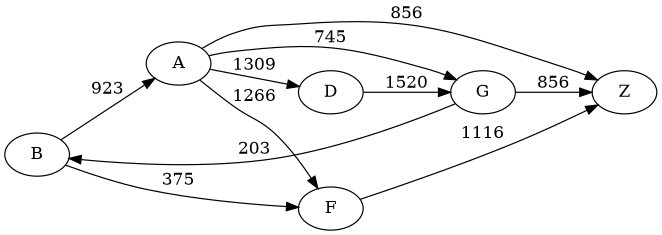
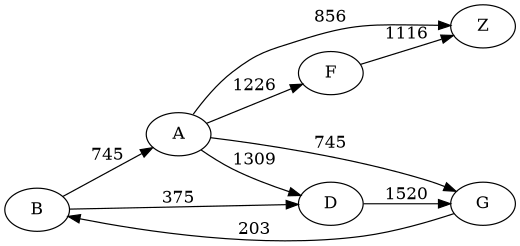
  digraph {
    rankdir=LR
    B
    A
    D
    Z
    G
    F
-   B -> A [label=923]
-   B -> F [label=375]
+   B -> A [label=745]
+   B -> D [label=375]
    A -> D [label=1309]
    A -> Z [label=856]
    A -> G [label=745]
-   A -> F [label=1266]
+   A -> F [label=1226]
    D -> G [label=1520]
    G -> B [label=203]
-   G -> Z [label=856]
    F -> Z [label=1116]
  }
